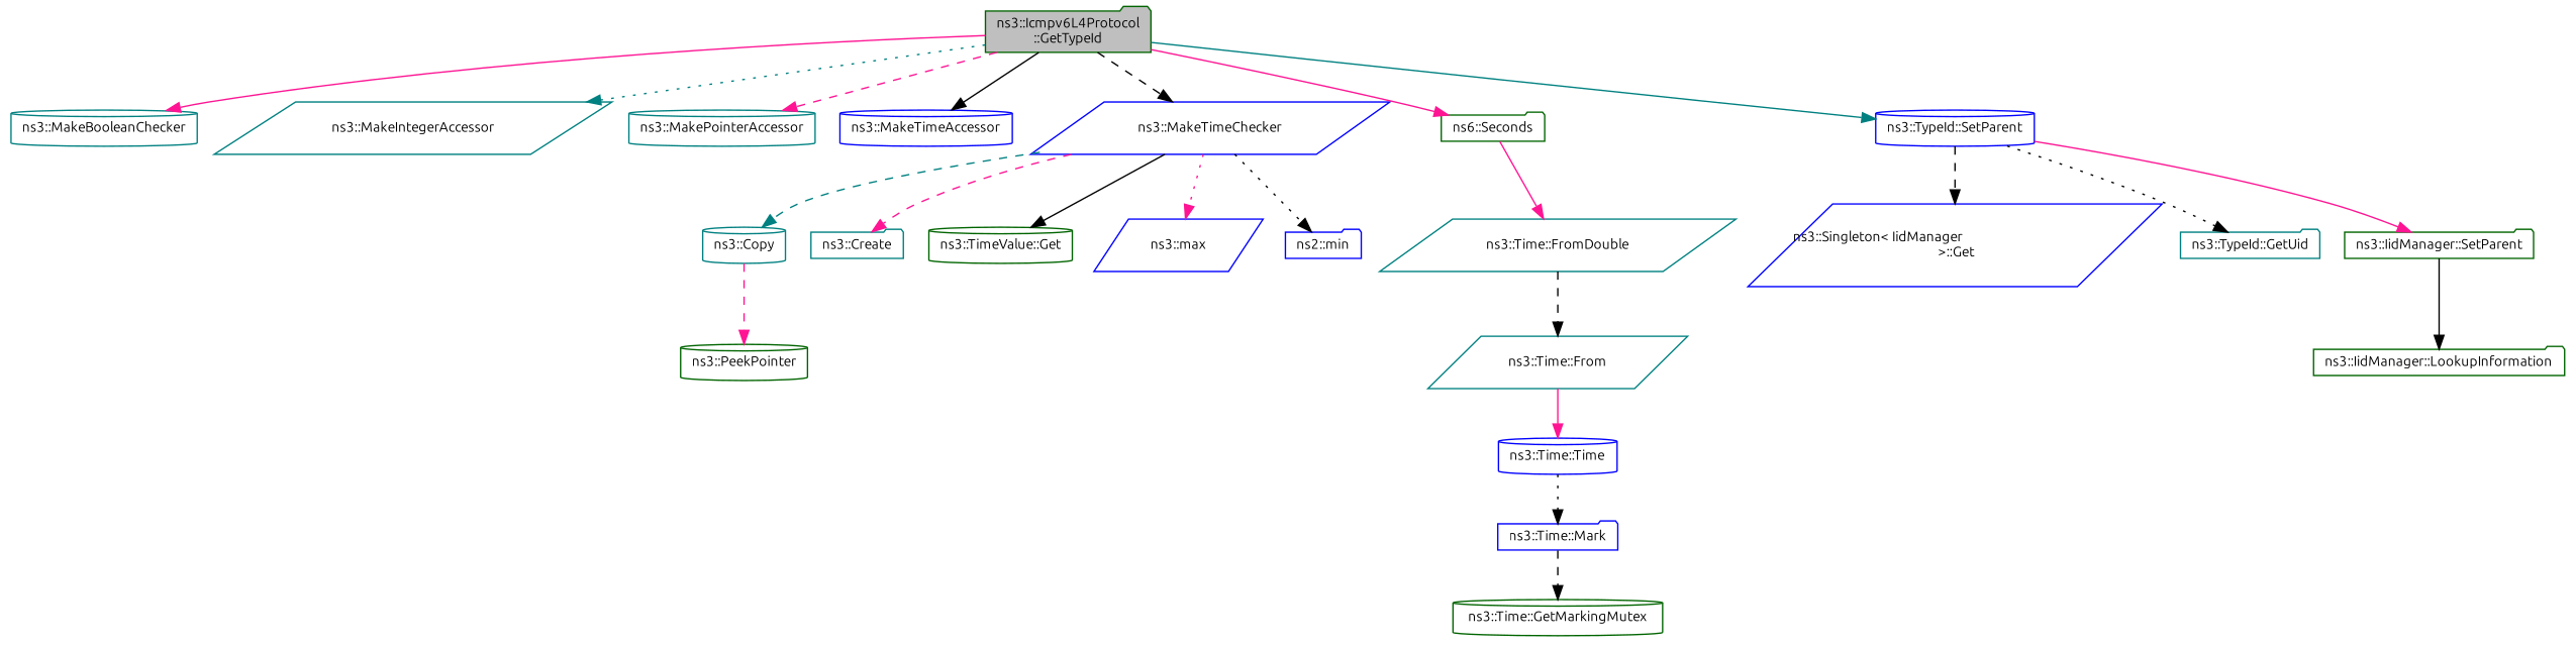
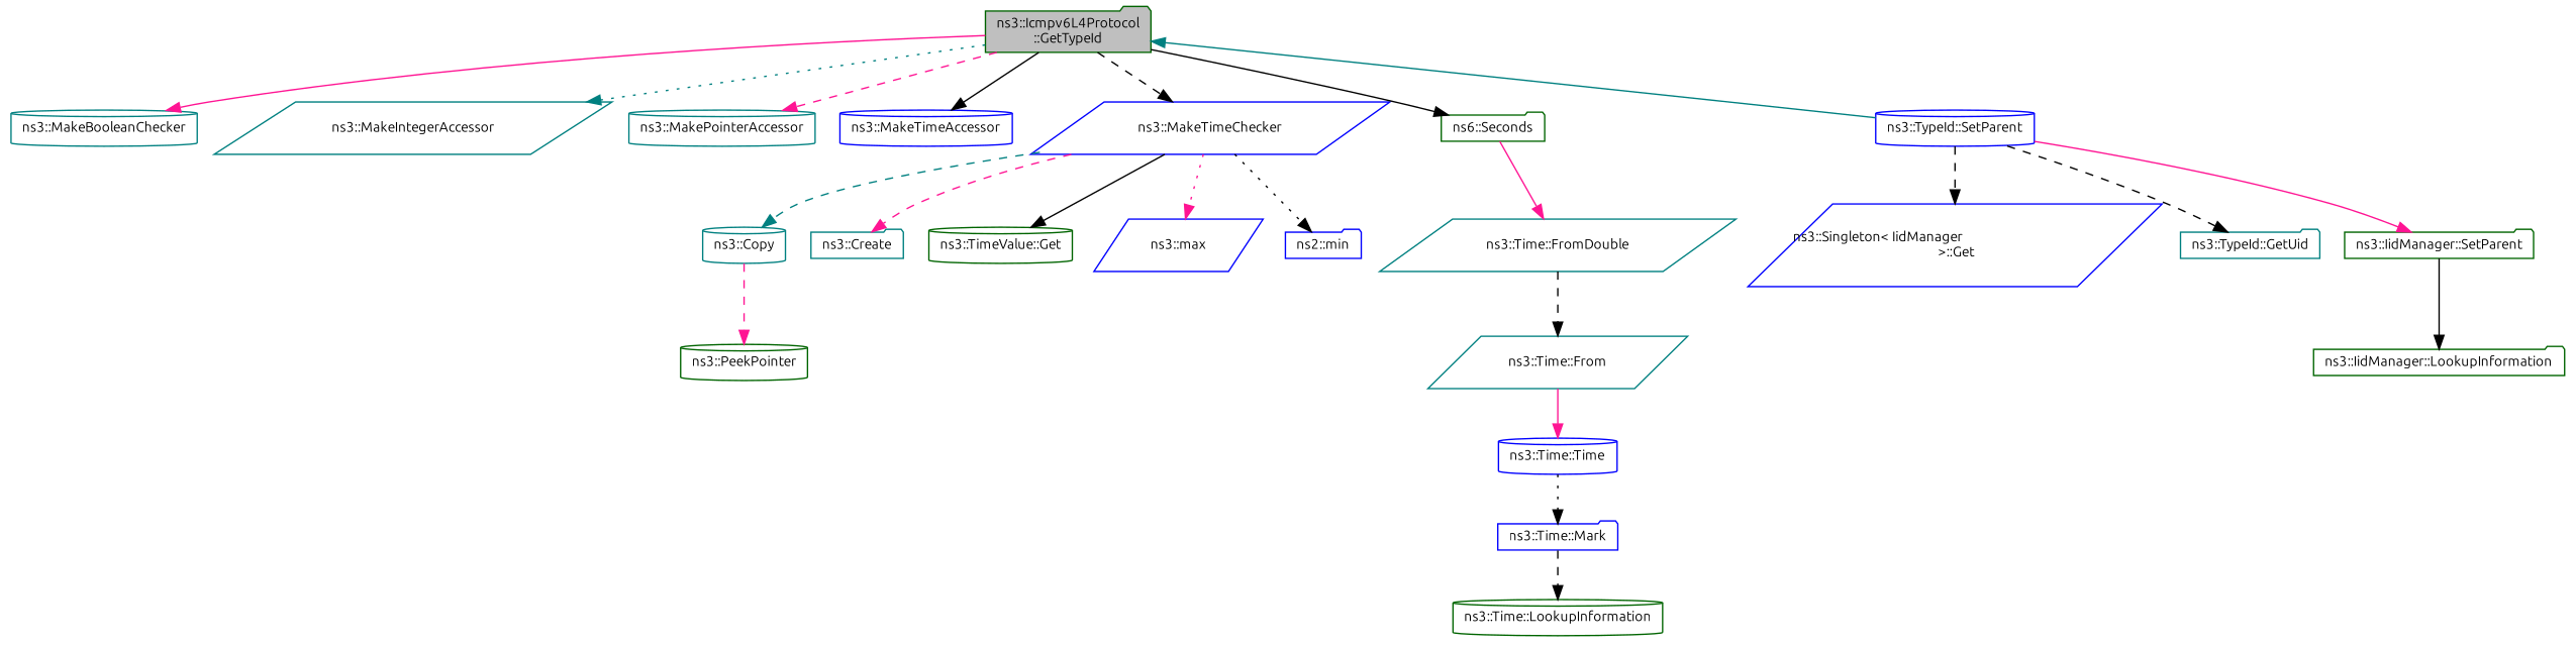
  digraph {
    fontname=Ubuntu
    rankdir=TB
    node [color=teal fillcolor=white fontname=Ubuntu fontsize=10 shape=cylinder style=filled]
    edge [color=black fontname=Ubuntu fontsize=10 labelfontname=Helvetica labelfontsize=10 style=solid]
    n1 [color=darkgreen fillcolor=grey75 fontcolor=black height=0.2 label="ns3::Icmpv6L4Protocol\l::GetTypeId" shape=folder width=0.4]
    n2 [height=0.2 label="ns3::MakeBooleanChecker" width=0.4]
    n3 [height=0.2 label="ns3::MakeIntegerAccessor" shape=parallelogram width=0.4]
    n4 [height=0.2 label="ns3::MakePointerAccessor" width=0.4]
    n5 [color=blue height=0.2 label="ns3::MakeTimeAccessor" width=0.4]
    n6 [color=blue height=0.2 label="ns3::MakeTimeChecker" shape=parallelogram width=0.4]
    n7 [color=darkgreen height=0.2 label="ns6::Seconds" shape=folder width=0.4]
    n8 [color=blue height=0.2 label="ns3::TypeId::SetParent" width=0.4]
    n9 [height=0.2 label="ns3::Copy" width=0.4]
    n10 [height=0.2 label="ns3::Create" shape=folder width=0.4]
    n11 [color=darkgreen height=0.2 label="ns3::TimeValue::Get" width=0.4]
    n12 [color=blue height=0.2 label="ns3::max" shape=parallelogram width=0.4]
    n13 [color=blue height=0.2 label="ns2::min" shape=folder width=0.4]
    n14 [height=0.2 label="ns3::Time::FromDouble" shape=parallelogram width=0.4]
    n15 [color=blue height=0.2 label="ns3::Singleton\< IidManager\l \>::Get" shape=parallelogram width=0.4]
    n16 [height=0.2 label="ns3::TypeId::GetUid" shape=folder width=0.4]
    n17 [color=darkgreen height=0.2 label="ns3::IidManager::SetParent" shape=folder width=0.4]
    n18 [color=darkgreen height=0.2 label="ns3::PeekPointer" width=0.4]
    n19 [height=0.2 label="ns3::Time::From" shape=parallelogram width=0.4]
    n20 [color=blue height=0.2 label="ns3::Time::Time" width=0.4]
    n21 [color=blue height=0.2 label="ns3::Time::Mark" shape=folder width=0.4]
-   n22 [color=darkgreen height=0.2 label="ns3::Time::GetMarkingMutex" width=0.4]
+   n22 [color=darkgreen height=0.2 label="ns3::Time::LookupInformation" width=0.4]
    n23 [color=darkgreen height=0.2 label="ns3::IidManager::LookupInformation" shape=folder width=0.4]
    n1 -> n2 [color=deeppink]
    n1 -> n3 [color=teal style=dotted]
    n1 -> n4 [color=deeppink style=dashed]
    n1 -> n5
    n1 -> n6 [style=dashed]
-   n1 -> n7 [color=deeppink]
-   n1 -> n8 [color=teal]
+   n1 -> n7
+   n8 -> n1 [color=teal]
    n6 -> n9 [color=teal style=dashed]
    n6 -> n10 [color=deeppink style=dashed]
    n6 -> n11
    n6 -> n12 [color=deeppink style=dotted]
    n6 -> n13 [style=dotted]
    n7 -> n14 [color=deeppink]
    n8 -> n15 [style=dashed]
-   n8 -> n16 [style=dotted]
+   n8 -> n16 [style=dashed]
    n8 -> n17 [color=deeppink]
    n9 -> n18 [color=deeppink style=dashed]
    n14 -> n19 [style=dashed]
    n17 -> n23
    n19 -> n20 [color=deeppink]
    n20 -> n21 [style=dotted]
    n21 -> n22 [style=dashed]
  }
